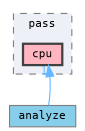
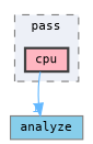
  digraph {
    compound=true
    fontname="DejaVu Sans Mono"
    node [fontname="DejaVu Sans Mono" fontsize=10 shape=box]
    n1 [color=grey25 fillcolor=lightpink height=0.2 label=cpu style="filled,bold" width=0.4]
    n2 [color=grey50 fillcolor=skyblue height=0.2 label=analyze style=filled width=0.4]
    subgraph cluster_1 {
      bgcolor="#edf0f7"
      fontsize=10
      label=pass
      pencolor=grey50
      style="filled,dashed"
      n1
    }
-   n2 -> n1 [color=steelblue1 fontcolor=steelblue1 fontname="DejaVu Sans Mono" fontsize=10 headlabel=1 labeldistance=1.5 labelfontname=Helvetica labelfontsize=10]
+   n1 -> n2 [color=steelblue1 fontcolor=steelblue1 fontname="DejaVu Sans Mono" fontsize=10 headlabel=1 labeldistance=1.5 labelfontname=Helvetica labelfontsize=10]
  }
